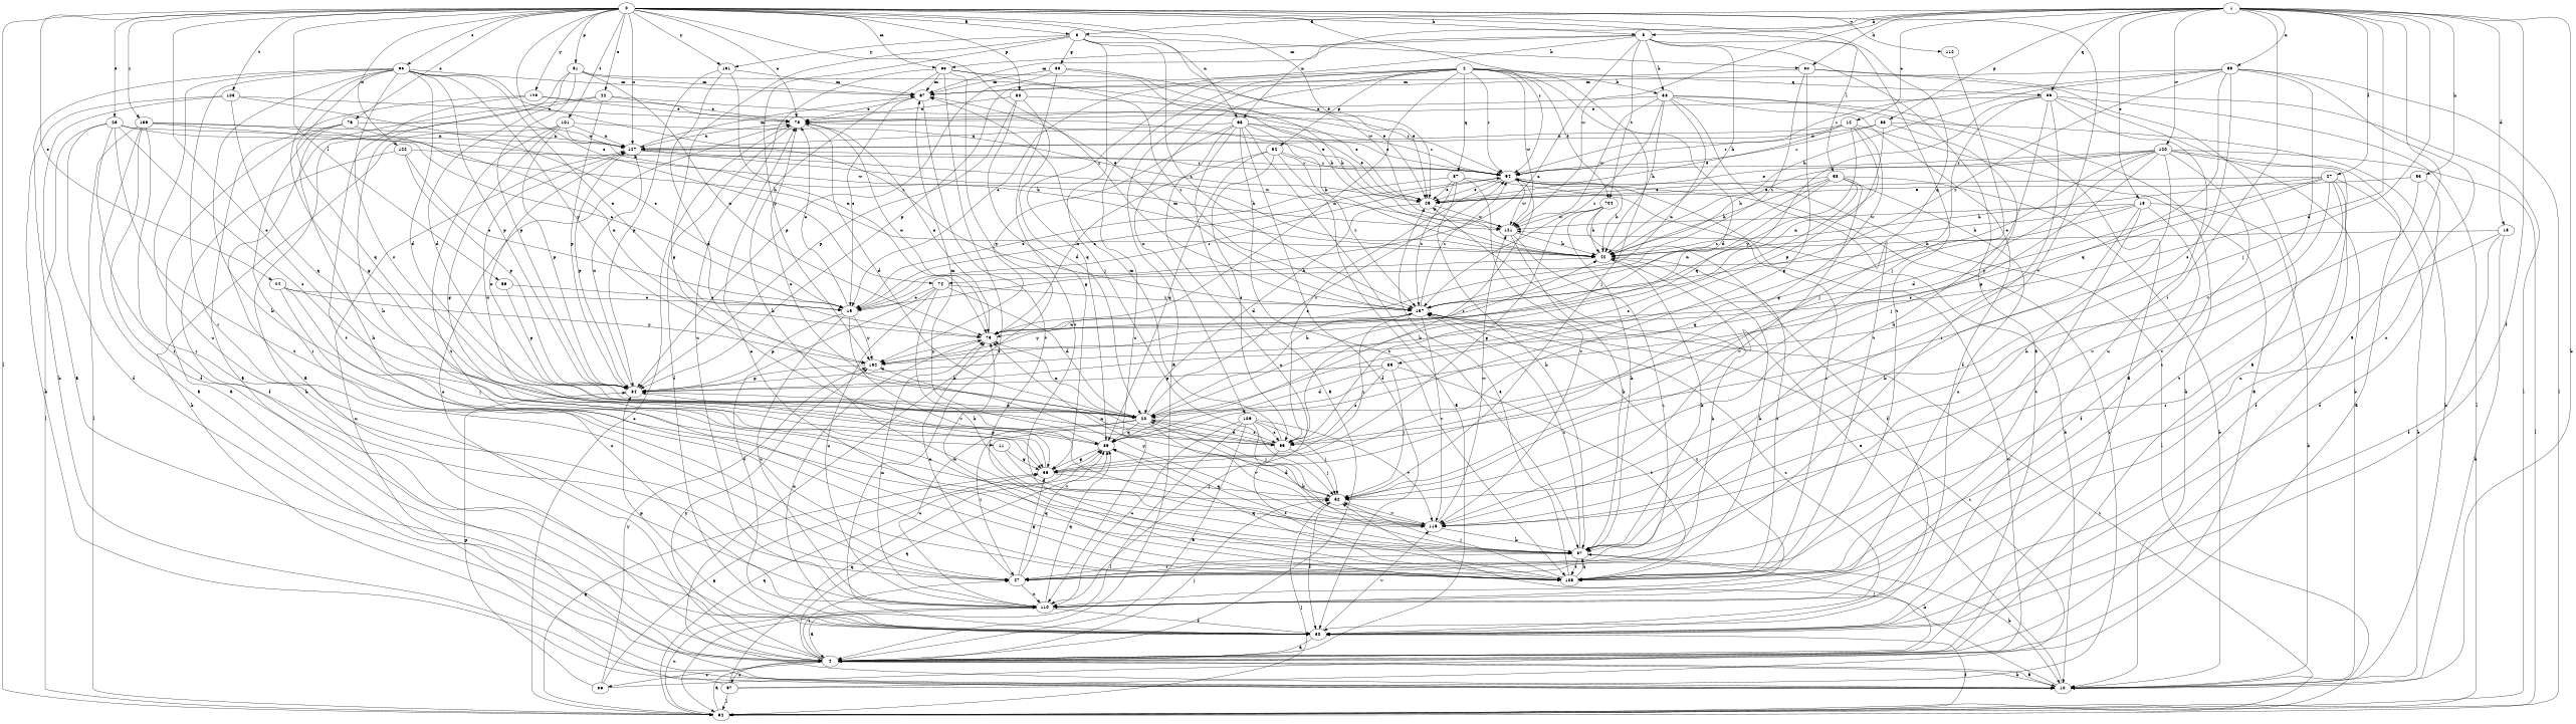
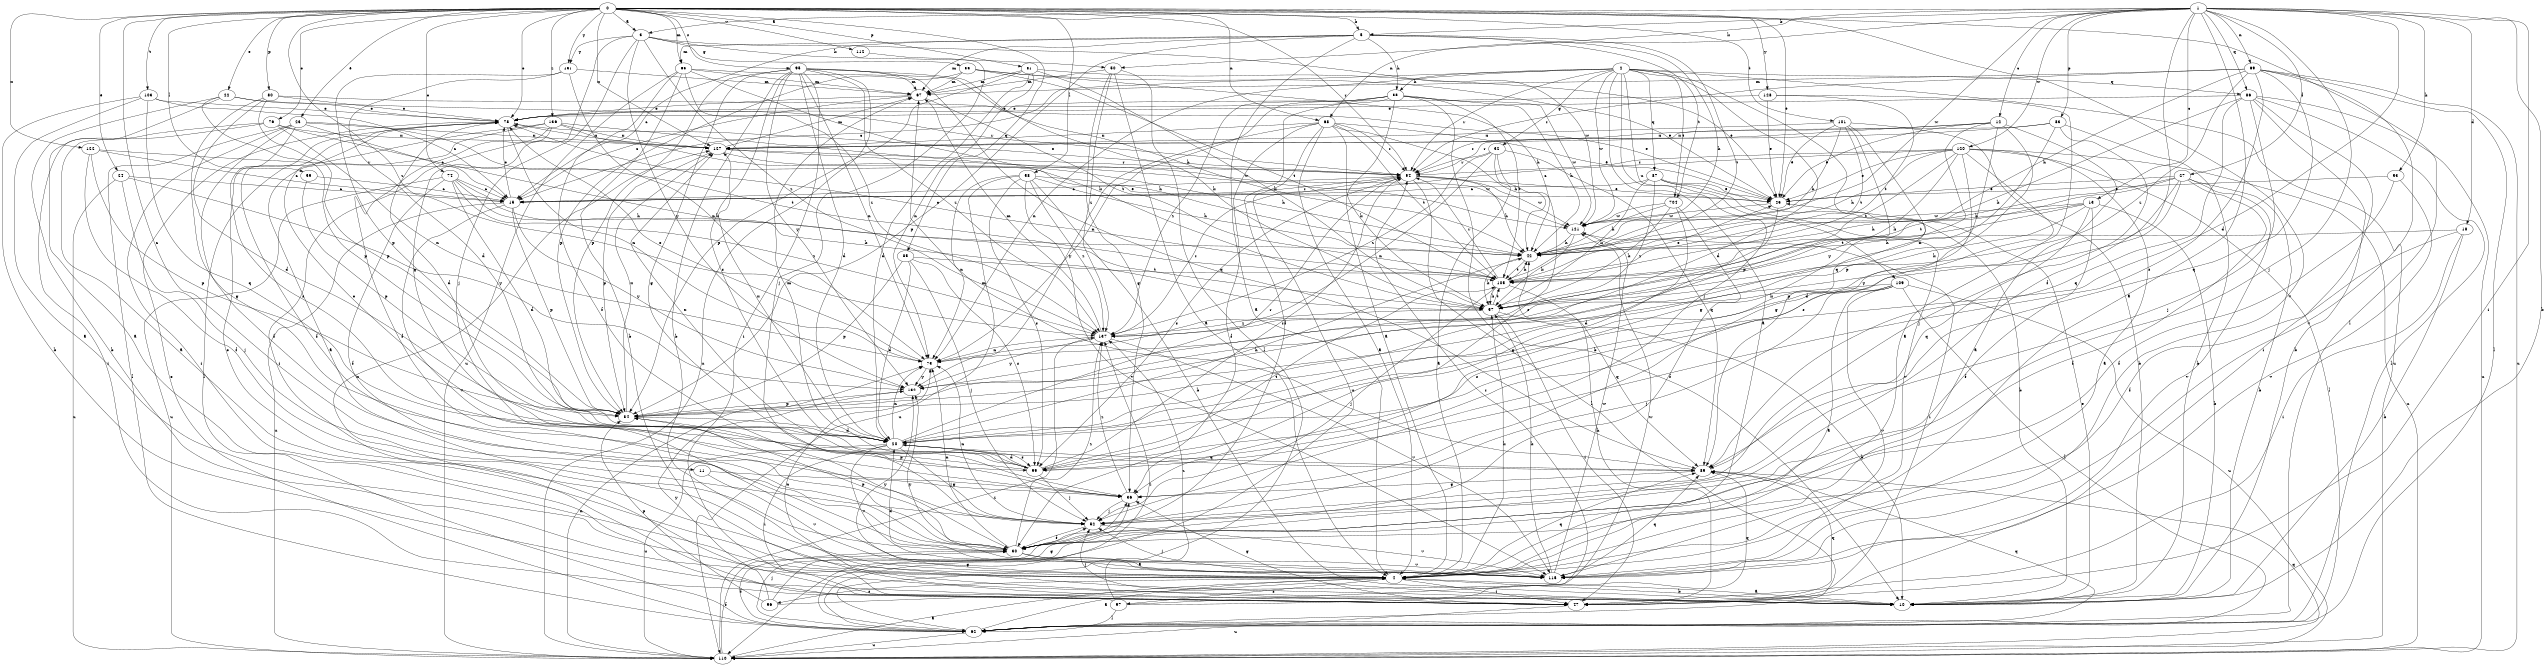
  strict digraph {
    0
    3
    5
    11
    22
    23
    24
    25
    58
    59
    62
    65
    68
    74
    76
    78
    80
    81
    85
    94
    95
    101
    103
    112
    115
    122
    127
    128
    131
    136
    137
    52
    n33 [label=50]
    121
    33
    36
    132
    4
    15
    38
    n41 [label=704]
    42
    67
    84
    105
    10
    30
    47
    99
    110
    20
    73
    89
    57
    1
    12
    13
    18
    27
    53
    69
    83
    86
    120
    96
    97
    2
    32
    87
    109
    0 -> 3 [label=a]
    0 -> 5 [label=b]
    0 -> 11 [label=c]
    0 -> 22 [label=e]
    0 -> 23 [label=e]
    0 -> 24 [label=e]
    0 -> 25 [label=e]
    0 -> 58 [label=l]
    0 -> 59 [label=l]
    0 -> 62 [label=l]
    0 -> 65 [label=m]
    0 -> 68 [label=n]
    0 -> 74 [label=o]
    0 -> 76 [label=o]
    0 -> 78 [label=o]
    0 -> 80 [label=p]
    0 -> 81 [label=p]
    0 -> 85 [label=q]
    0 -> 94 [label=r]
    0 -> 95 [label=s]
    0 -> 101 [label=t]
    0 -> 103 [label=t]
    0 -> 112 [label=v]
    0 -> 115 [label=v]
    0 -> 122 [label=x]
    0 -> 127 [label=x]
    0 -> 128 [label=y]
    0 -> 131 [label=y]
    0 -> 136 [label=z]
    0 -> 137 [label=z]
    3 -> 131 [label=y]
    3 -> 137 [label=z]
    3 -> 52 [label=j]
    3 -> n33 [label=k]
    3 -> 121 [label=w]
    3 -> 33 [label=g]
    3 -> 36 [label=g]
    3 -> 132 [label=y]
    5 -> 65 [label=m]
    5 -> 4 [label=a]
    5 -> 15 [label=c]
    5 -> 38 [label=h]
    5 -> n41 [label=t]
    5 -> 42 [label=h]
    5 -> 67 [label=m]
    5 -> 84 [label=p]
    5 -> 105 [label=t]
    11 -> 115 [label=v]
    11 -> 36 [label=g]
    22 -> 78 [label=o]
    22 -> 94 [label=r]
    22 -> 4 [label=a]
    22 -> 84 [label=p]
    22 -> 10 [label=b]
    23 -> 62 [label=l]
    23 -> 127 [label=x]
    23 -> 15 [label=c]
    23 -> 105 [label=t]
    23 -> 30 [label=f]
    23 -> 47 [label=i]
    23 -> 99 [label=s]
    24 -> 52 [label=j]
    24 -> 132 [label=y]
    24 -> 15 [label=c]
    24 -> 110 [label=u]
    25 -> 121 [label=w]
    25 -> 20 [label=d]
    58 -> 25 [label=e]
    58 -> 115 [label=v]
    58 -> 137 [label=z]
    58 -> 42 [label=h]
    58 -> 10 [label=b]
    58 -> 99 [label=s]
    58 -> 110 [label=u]
    58 -> 73 [label=n]
    59 -> 15 [label=c]
    59 -> 84 [label=p]
    62 -> 78 [label=o]
    62 -> 137 [label=z]
    62 -> 52 [label=j]
    62 -> 36 [label=g]
    62 -> 4 [label=a]
    62 -> 30 [label=f]
    62 -> 110 [label=u]
    62 -> 89 [label=q]
    65 -> 137 [label=z]
    65 -> 42 [label=h]
    65 -> 67 [label=m]
    65 -> 10 [label=b]
    65 -> 30 [label=f]
    65 -> 110 [label=u]
    65 -> 57 [label=k]
    68 -> 25 [label=e]
    68 -> 94 [label=r]
    68 -> 127 [label=x]
    68 -> 132 [label=y]
    68 -> 4 [label=a]
    68 -> 42 [label=h]
    68 -> 105 [label=t]
    68 -> 30 [label=f]
    68 -> 110 [label=u]
    68 -> 57 [label=k]
    74 -> 137 [label=z]
    74 -> 15 [label=c]
-   42 -> 74 [label=h]
+   74 -> 42 [label=h]
    74 -> 30 [label=f]
    74 -> 110 [label=u]
    74 -> 20 [label=d]
    74 -> 57 [label=k]
    76 -> 127 [label=x]
    76 -> 4 [label=a]
    76 -> 47 [label=i]
    76 -> 73 [label=n]
    76 -> 57 [label=k]
    78 -> 127 [label=x]
    78 -> 30 [label=f]
    78 -> 20 [label=d]
    78 -> 73 [label=n]
    80 -> 25 [label=e]
    80 -> 78 [label=o]
    80 -> 36 [label=g]
    80 -> 84 [label=p]
    80 -> 20 [label=d]
    81 -> 25 [label=e]
    81 -> 67 [label=m]
    81 -> 84 [label=p]
    81 -> 20 [label=d]
    81 -> 73 [label=n]
    81 -> 57 [label=k]
    85 -> 52 [label=j]
    85 -> 84 [label=p]
    85 -> 105 [label=t]
    85 -> 99 [label=s]
    85 -> 20 [label=d]
    94 -> 25 [label=e]
    94 -> 62 [label=l]
    94 -> 78 [label=o]
    94 -> 121 [label=w]
    94 -> 15 [label=c]
    94 -> 42 [label=h]
    94 -> 99 [label=s]
    95 -> 137 [label=z]
    95 -> 36 [label=g]
    95 -> 132 [label=y]
    95 -> 67 [label=m]
    95 -> 84 [label=p]
    95 -> 10 [label=b]
    95 -> 47 [label=i]
    95 -> 99 [label=s]
    95 -> 110 [label=u]
    95 -> 20 [label=d]
    95 -> 73 [label=n]
    95 -> 89 [label=q]
    95 -> 57 [label=k]
    101 -> 25 [label=e]
    101 -> 127 [label=x]
    101 -> 36 [label=g]
    101 -> 42 [label=h]
    101 -> 84 [label=p]
    101 -> 105 [label=t]
    101 -> 10 [label=b]
    103 -> 78 [label=o]
    103 -> 4 [label=a]
    103 -> 15 [label=c]
    103 -> 10 [label=b]
    103 -> 89 [label=q]
    112 -> 52 [label=j]
    115 -> 121 [label=w]
    115 -> 132 [label=y]
    115 -> 20 [label=d]
    115 -> 89 [label=q]
    115 -> 57 [label=k]
    122 -> 94 [label=r]
    122 -> 15 [label=c]
    122 -> 84 [label=p]
    122 -> 30 [label=f]
    127 -> 94 [label=r]
    127 -> 121 [label=w]
    127 -> 42 [label=h]
    127 -> 67 [label=m]
    127 -> 84 [label=p]
    128 -> 25 [label=e]
    128 -> 78 [label=o]
    128 -> 4 [label=a]
    128 -> 105 [label=t]
    131 -> 67 [label=m]
    131 -> 84 [label=p]
    131 -> 20 [label=d]
    131 -> 73 [label=n]
    136 -> 62 [label=l]
    136 -> 127 [label=x]
    136 -> 121 [label=w]
    136 -> 4 [label=a]
    136 -> 42 [label=h]
    136 -> 30 [label=f]
    136 -> 47 [label=i]
    137 -> 94 [label=r]
    137 -> 115 [label=v]
    137 -> 132 [label=y]
    137 -> 67 [label=m]
    137 -> 73 [label=n]
    52 -> 115 [label=v]
    52 -> 30 [label=f]
    52 -> 73 [label=n]
    n33 -> 62 [label=l]
    n33 -> 137 [label=z]
    n33 -> 36 [label=g]
    n33 -> 4 [label=a]
    n33 -> 67 [label=m]
    121 -> 42 [label=h]
    121 -> 47 [label=i]
    121 -> 57 [label=k]
    33 -> 25 [label=e]
    33 -> 42 [label=h]
    33 -> 67 [label=m]
    33 -> 84 [label=p]
    33 -> 105 [label=t]
    36 -> 137 [label=z]
    36 -> 52 [label=j]
    36 -> 84 [label=p]
    132 -> 84 [label=p]
    4 -> 78 [label=o]
    4 -> 52 [label=j]
    4 -> 132 [label=y]
    4 -> 10 [label=b]
    4 -> 47 [label=i]
    4 -> 89 [label=q]
    4 -> 57 [label=k]
    4 -> 96 [label=s]
    4 -> 97 [label=s]
    15 -> 78 [label=o]
    15 -> 94 [label=r]
    15 -> 115 [label=v]
    15 -> 132 [label=y]
    15 -> 84 [label=p]
    15 -> 110 [label=u]
    38 -> 78 [label=o]
    38 -> 137 [label=z]
    38 -> 121 [label=w]
    38 -> 4 [label=a]
    38 -> 42 [label=h]
    38 -> 105 [label=t]
    38 -> 10 [label=b]
    38 -> 30 [label=f]
    38 -> 73 [label=n]
    n41 -> 121 [label=w]
    n41 -> 36 [label=g]
    n41 -> 42 [label=h]
    n41 -> 30 [label=f]
    n41 -> 57 [label=k]
    42 -> 105 [label=t]
    42 -> 57 [label=k]
    67 -> 78 [label=o]
    67 -> 15 [label=c]
    67 -> 105 [label=t]
    84 -> 127 [label=x]
    84 -> 20 [label=d]
    105 -> 25 [label=e]
    105 -> 78 [label=o]
    105 -> 94 [label=r]
    105 -> 52 [label=j]
    105 -> 42 [label=h]
-   105 -> 73 [label=n]
    105 -> 89 [label=q]
    105 -> 57 [label=k]
    10 -> 25 [label=e]
    10 -> 52 [label=j]
    10 -> 4 [label=a]
    30 -> 115 [label=v]
    30 -> 137 [label=z]
    30 -> 4 [label=a]
    30 -> 84 [label=p]
    30 -> 73 [label=n]
    47 -> 36 [label=g]
    47 -> 42 [label=h]
    47 -> 110 [label=u]
    47 -> 73 [label=n]
    47 -> 89 [label=q]
    99 -> 78 [label=o]
    99 -> 94 [label=r]
    99 -> 127 [label=x]
    99 -> 52 [label=j]
    99 -> 67 [label=m]
    99 -> 105 [label=t]
    99 -> 20 [label=d]
    110 -> 137 [label=z]
    110 -> 4 [label=a]
    110 -> 30 [label=f]
    110 -> 73 [label=n]
    110 -> 89 [label=q]
    20 -> 94 [label=r]
    20 -> 115 [label=v]
    20 -> 127 [label=x]
    20 -> 52 [label=j]
    20 -> 42 [label=h]
    20 -> 47 [label=i]
    20 -> 99 [label=s]
    20 -> 110 [label=u]
    20 -> 73 [label=n]
    20 -> 89 [label=q]
    73 -> 78 [label=o]
    73 -> 132 [label=y]
    89 -> 36 [label=g]
    89 -> 67 [label=m]
    57 -> 137 [label=z]
    57 -> 105 [label=t]
    57 -> 10 [label=b]
    57 -> 47 [label=i]
    1 -> 3 [label=a]
    1 -> 5 [label=b]
    1 -> 68 [label=n]
    1 -> 52 [label=j]
    1 -> n33 [label=k]
    1 -> 121 [label=w]
    1 -> 4 [label=a]
    1 -> 10 [label=b]
    1 -> 30 [label=f]
    1 -> 47 [label=i]
    1 -> 20 [label=d]
    1 -> 12 [label=c]
    1 -> 13 [label=c]
    1 -> 18 [label=d]
    1 -> 27 [label=f]
    1 -> 53 [label=k]
    1 -> 69 [label=n]
    1 -> 83 [label=p]
    1 -> 86 [label=q]
    1 -> 120 [label=w]
    12 -> 25 [label=e]
    12 -> 94 [label=r]
    12 -> 127 [label=x]
    12 -> 36 [label=g]
    12 -> 132 [label=y]
    12 -> 4 [label=a]
    12 -> 84 [label=p]
    13 -> 121 [label=w]
    13 -> 42 [label=h]
    13 -> 105 [label=t]
    13 -> 10 [label=b]
    13 -> 30 [label=f]
    13 -> 89 [label=q]
    13 -> 57 [label=k]
    18 -> 42 [label=h]
    18 -> 10 [label=b]
    18 -> 30 [label=f]
    18 -> 47 [label=i]
    27 -> 25 [label=e]
    27 -> 115 [label=v]
    27 -> 132 [label=y]
    27 -> 42 [label=h]
    27 -> 84 [label=p]
    27 -> 105 [label=t]
    27 -> 10 [label=b]
    27 -> 30 [label=f]
    53 -> 25 [label=e]
    53 -> 115 [label=v]
    53 -> 30 [label=f]
    69 -> 62 [label=l]
    69 -> 94 [label=r]
    69 -> 115 [label=v]
    69 -> 137 [label=z]
    69 -> 42 [label=h]
    69 -> 67 [label=m]
    69 -> 99 [label=s]
    69 -> 110 [label=u]
    69 -> 89 [label=q]
    83 -> 94 [label=r]
    83 -> 127 [label=x]
    83 -> 52 [label=j]
    83 -> 10 [label=b]
    83 -> 73 [label=n]
    86 -> 62 [label=l]
    86 -> 78 [label=o]
    86 -> 52 [label=j]
    86 -> 10 [label=b]
    86 -> 47 [label=i]
    86 -> 110 [label=u]
    86 -> 89 [label=q]
    86 -> 57 [label=k]
    120 -> 25 [label=e]
    120 -> 62 [label=l]
    120 -> 94 [label=r]
    120 -> 4 [label=a]
    120 -> 15 [label=c]
    120 -> 42 [label=h]
    120 -> 105 [label=t]
    120 -> 99 [label=s]
    120 -> 110 [label=u]
    120 -> 20 [label=d]
    120 -> 57 [label=k]
    96 -> 121 [label=w]
    96 -> 36 [label=g]
    96 -> 132 [label=y]
    96 -> 84 [label=p]
    97 -> 62 [label=l]
    97 -> 94 [label=r]
    97 -> 127 [label=x]
    97 -> 137 [label=z]
    97 -> 89 [label=q]
    2 -> 94 [label=r]
    2 -> 52 [label=j]
    2 -> 121 [label=w]
    2 -> 4 [label=a]
    2 -> 15 [label=c]
    2 -> 38 [label=h]
    2 -> n41 [label=t]
    2 -> 110 [label=u]
    2 -> 20 [label=d]
    2 -> 73 [label=n]
    2 -> 89 [label=q]
    2 -> 86 [label=q]
    2 -> 32 [label=g]
    2 -> 87 [label=q]
    2 -> 109 [label=u]
    32 -> 94 [label=r]
    32 -> 137 [label=z]
    32 -> 4 [label=a]
    32 -> 99 [label=s]
    32 -> 73 [label=n]
    32 -> 89 [label=q]
    87 -> 25 [label=e]
    87 -> 115 [label=v]
    87 -> 137 [label=z]
    87 -> 15 [label=c]
    87 -> 10 [label=b]
    87 -> 57 [label=k]
    109 -> 62 [label=l]
    109 -> 115 [label=v]
    109 -> 52 [label=j]
    109 -> 4 [label=a]
    109 -> 99 [label=s]
    109 -> 110 [label=u]
    109 -> 57 [label=k]
  }
